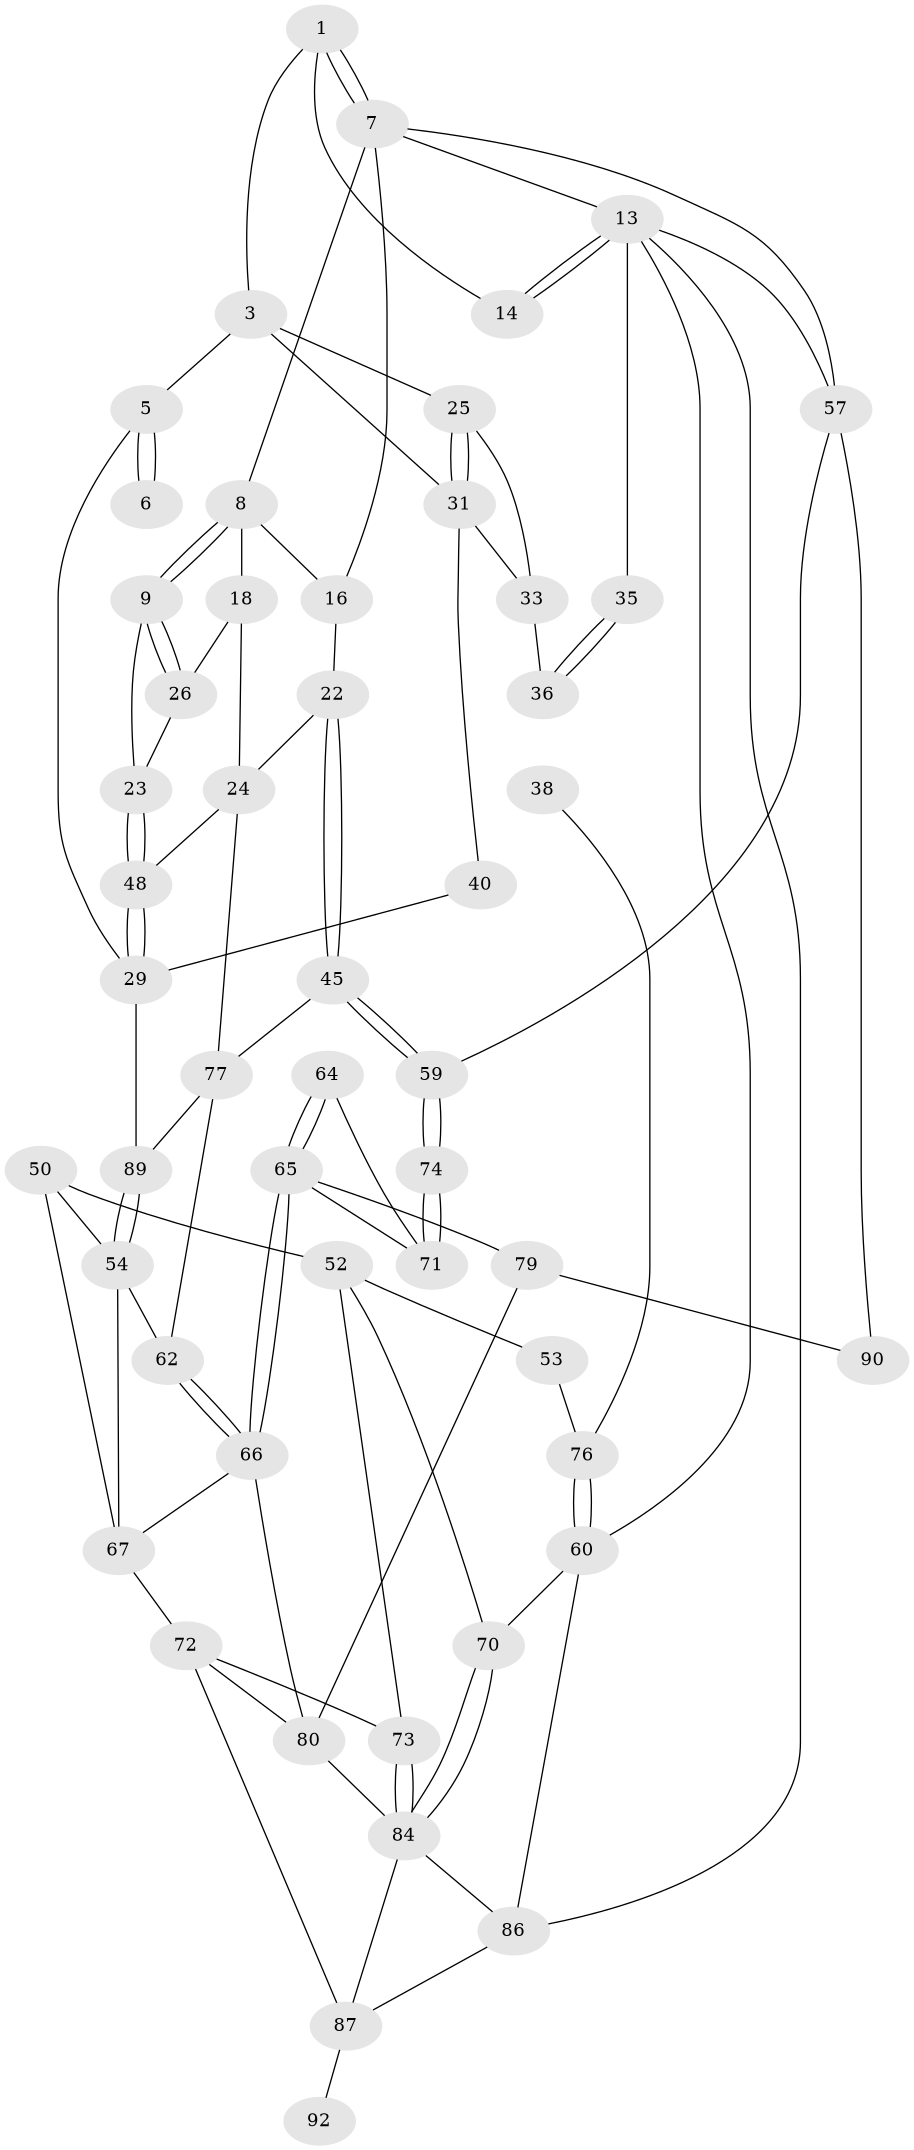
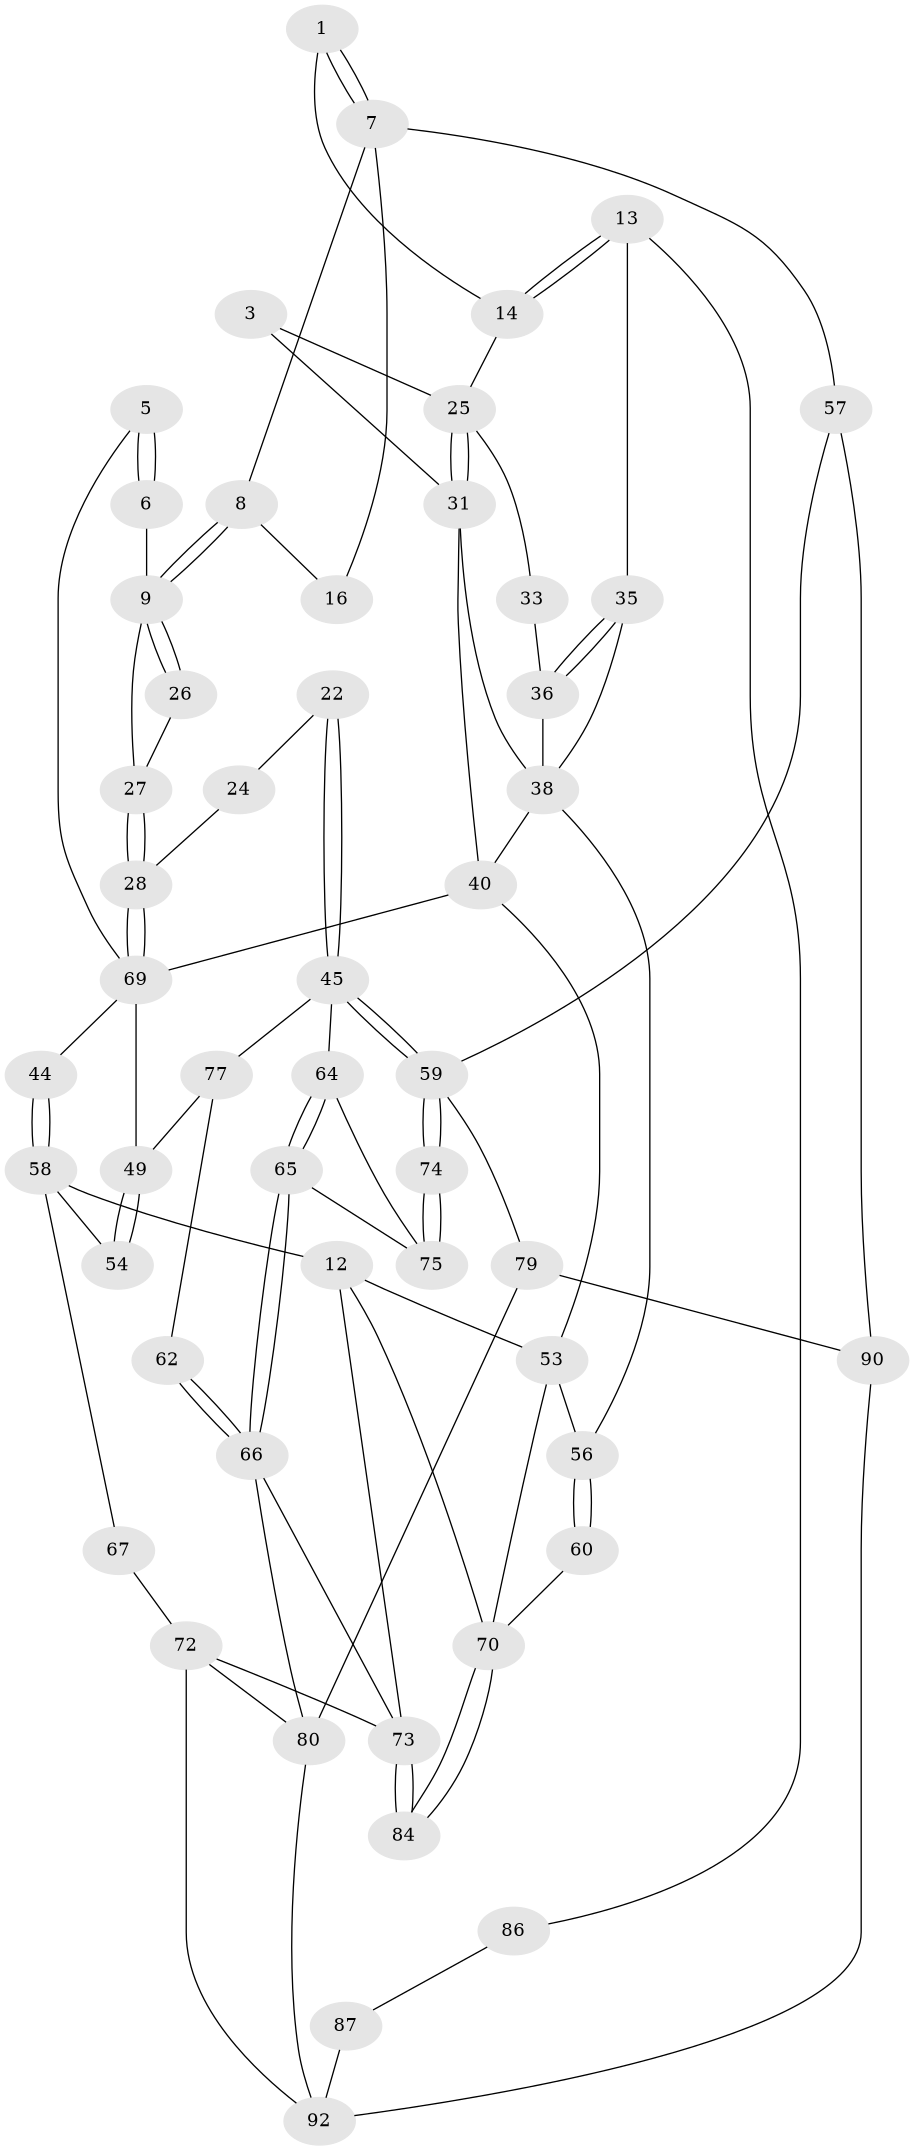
  graph {
    node [color=gray90 style=filled]
    1 [super="+2"]
    3 [super="+4"]
    7 [super="+12"]
    14
    5 [super="+30"]
    25 [super="+26"]
    31 [super="+32"]
    8 [super="+15"]
    13 [super="+61"]
    16 [super="+17"]
    57 [super="+58"]
    6 [super="+11"]
-   29 [super="+43"]
+   29 [super="+43" label=69]
    33 [super="+34"]
    40 [super="+41"]
    9 [super="+10"]
-   49 [label=89]
+   44
+   49
    n19 [label=26]
-   27 [label=23]
-   18 [super="+19"]
+   27
    35
    60 [super="+83"]
    86 [super="+94"]
    22 [super="+23"]
    59
    90 [super="+96"]
    24 [super="+42"]
-   28 [label=48]
+   28
    36 [super="+37"]
    38 [super="+39"]
    70 [super="+71"]
    87 [super="+93"]
    45 [super="+46"]
    n35 [label=77 super="+48"]
    64
    62
-   50 [super="+51"]
+   50 [super="+51" label=58]
    54 [super="+63"]
    53 [super="+55"]
-   56 [label=76]
-   52 [super="+69"]
+   56
+   52 [super="+69" label=12]
    67 [super="+68"]
    74 [super="+88"]
    65 [super="+78"]
-   75 [super="+77" label=71]
+   75 [super="+77"]
    66 [super="+76"]
    73
    72 [super="+82"]
    84 [super="+85"]
    92 [super="+95"]
    80 [super="+81"]
    79 [super="+91"]
-   1 -- 3
    1 -- 7
    1 -- 7
    1 -- 14
-   3 -- 5
    3 -- 25
    3 -- 31
    7 -- 8
-   7 -- 13
    7 -- 16
    7 -- 57
+   14 -- 25
    5 -- 6 [weight=2]
    5 -- 6
    5 -- 29
    25 -- 31
    25 -- 31
    25 -- 33
-   31 -- 33
+   31 -- 38
    31 -- 40
    8 -- 16
    8 -- 9
    8 -- 9
-   8 -- 18
    13 -- 14
    13 -- 14
-   13 -- 57
    13 -- 35
-   13 -- 60
    13 -- 86
-   16 -- 22
    57 -- 59
    57 -- 90
+   6 -- 9
+   29 -- 44
    29 -- 49
    33 -- 36 [weight=2]
    40 -- 29
+   40 -- 53
    9 -- n19
    9 -- n19
    9 -- 27
+   44 -- 50
+   44 -- 50
    49 -- 54
    49 -- 54
    n19 -- 27
    27 -- 28
    27 -- 28
-   18 -- n19
-   18 -- 24
    35 -- 36
    35 -- 36
-   60 -- 86
+   35 -- 38
    60 -- 70
    86 -- 87
    22 -- 24
    22 -- 45
    22 -- 45
    59 -- 74
    59 -- 74
+   90 -- 92
    24 -- 28
-   24 -- n35
    28 -- 29
    28 -- 29
+   36 -- 38
+   38 -- 40
    38 -- 56
    70 -- 84
    70 -- 84
    87 -- 92
    45 -- 59
    45 -- 59
    45 -- n35
+   45 -- 64
    n35 -- 49
    n35 -- 62
    64 -- 65
    64 -- 65
    64 -- 75
    62 -- 66
    62 -- 66
    50 -- 54
    50 -- 52
    50 -- 67
-   54 -- 62
-   54 -- 67
+   53 -- 70
    53 -- 56
    56 -- 60
    56 -- 60
    52 -- 70
    52 -- 53
    52 -- 73
    67 -- 72
    74 -- 75 [weight=2]
    74 -- 75
    65 -- 75
    65 -- 66
    65 -- 66
-   65 -- 79
-   66 -- 67
+   59 -- 79
+   66 -- 73
    66 -- 80
    73 -- 84
    73 -- 84
-   72 -- 87
+   72 -- 92
    72 -- 73
    72 -- 80
-   84 -- 86
-   84 -- 87
-   80 -- 84
+   80 -- 92
    79 -- 90
    79 -- 80
  }
